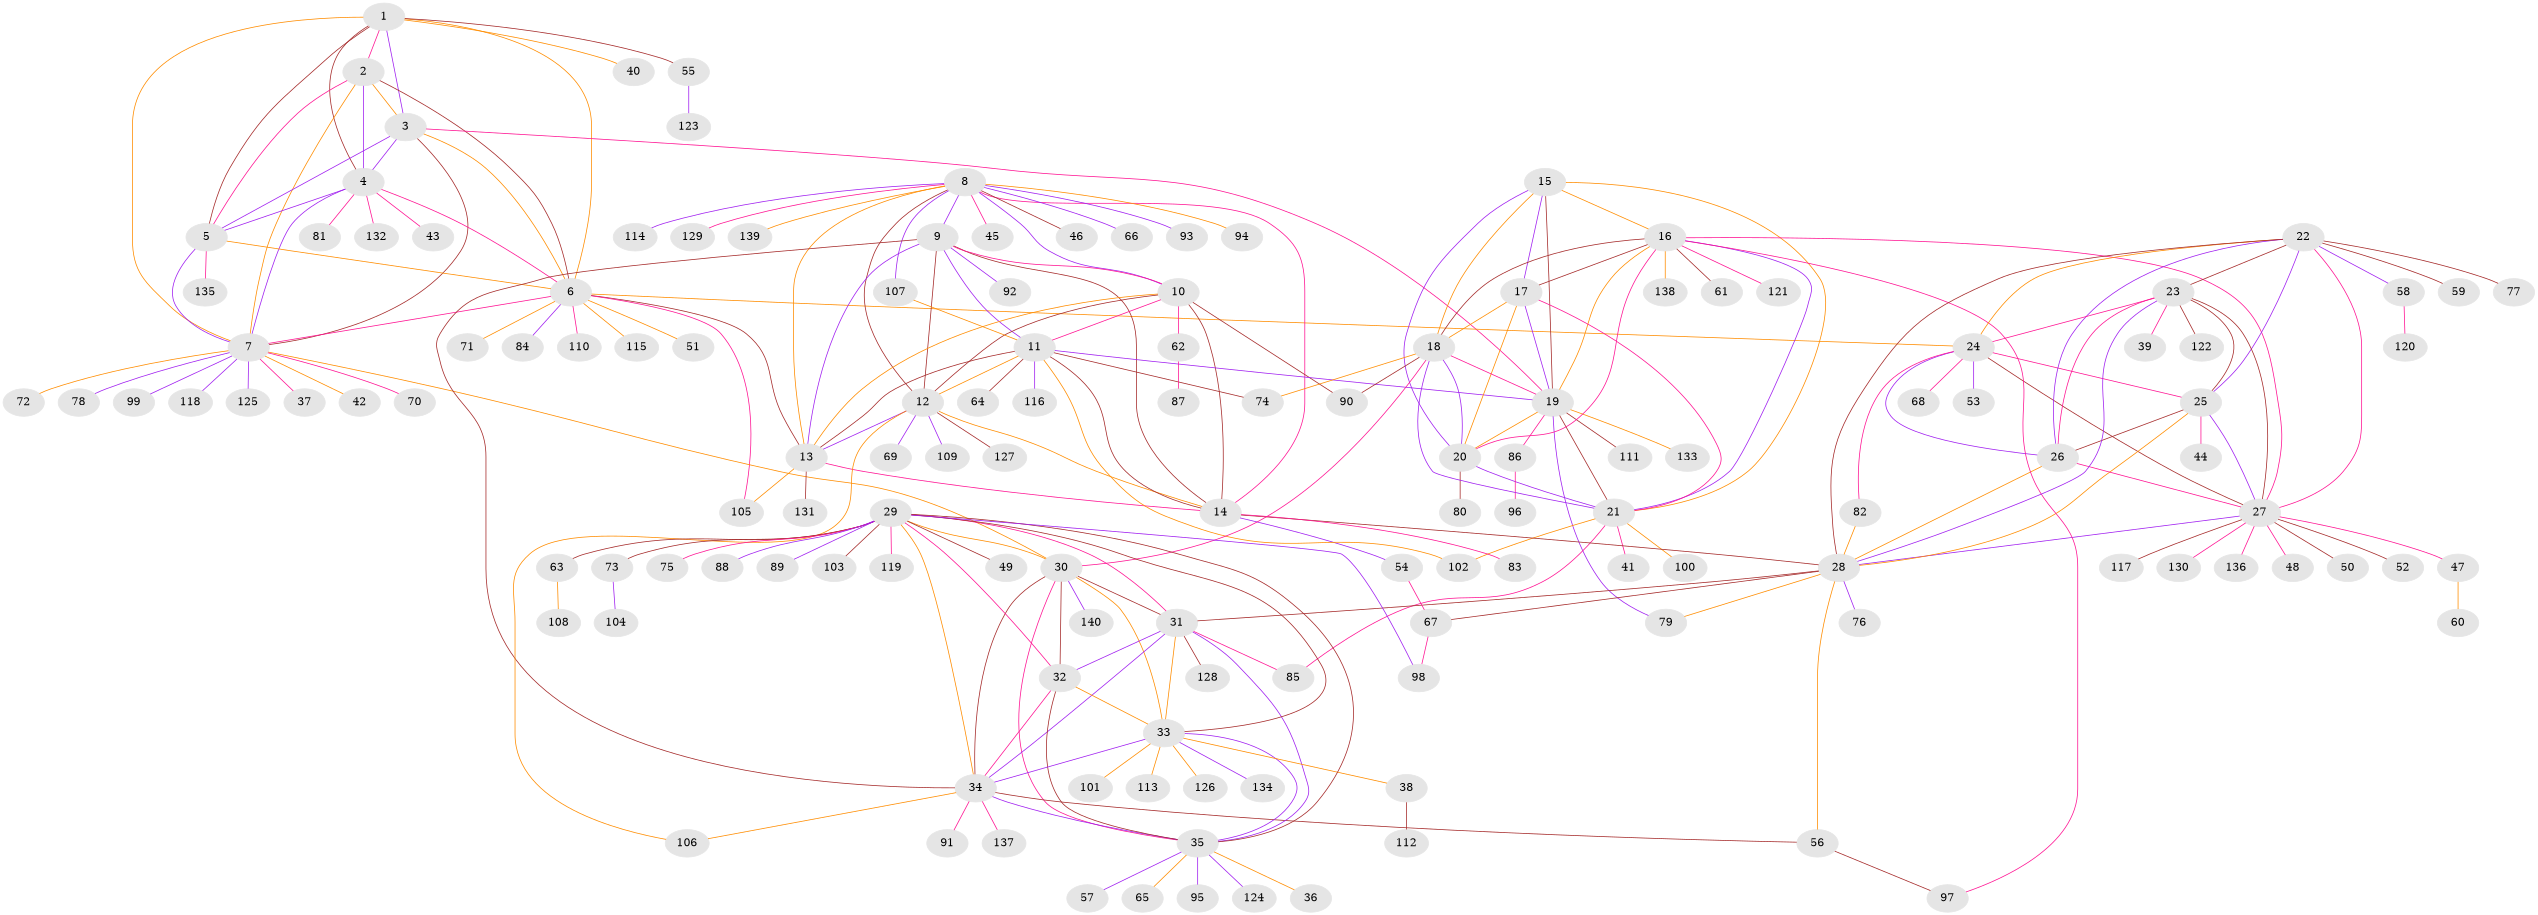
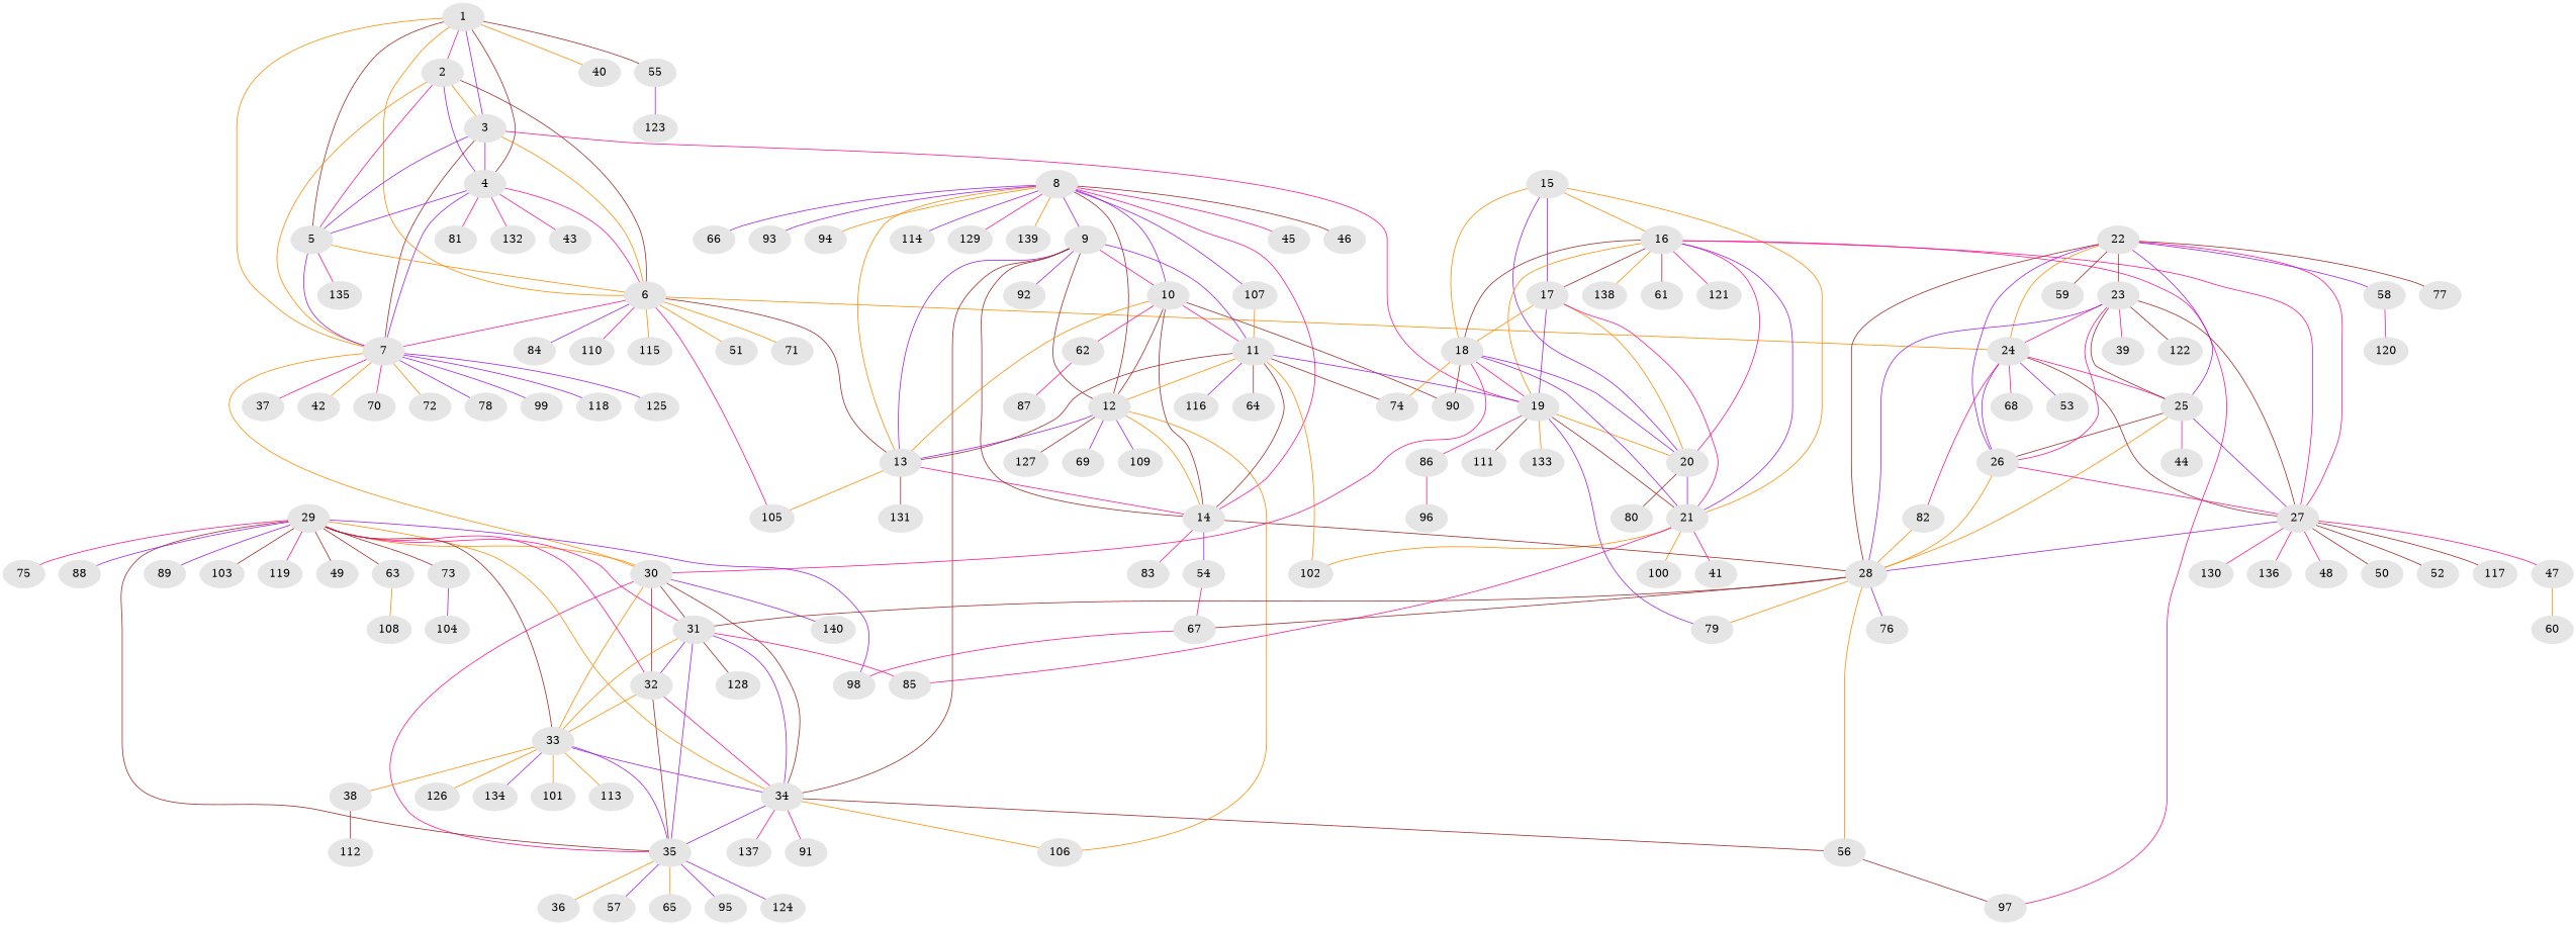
  graph {
    node [color=gray90 style=filled]
    edge [color=purple]
    1
    2
    3
    4
    5
    6
    7
    40
    55
    19
    43
    81
    132
    135
    13
    24
    51
    71
    84
    105
    110
    115
    30
    37
    42
    70
    72
    78
    99
    118
    125
    123
    20
    21
    79
    86
    111
    133
    14
    131
    27
    25
    26
    53
    68
    82
    34
    31
    32
    33
    35
    140
    8
    9
    10
    12
    45
    46
    66
    93
    94
    107
    114
    129
    139
    11
    92
    62
    90
    64
    74
    102
    116
    69
    106
    109
    127
    28
    54
    83
    56
    91
    137
    87
    67
    76
    15
    16
    17
    18
    61
    97
    121
    138
    80
    41
    85
    100
    47
    48
    50
    52
    117
    130
    136
    96
    22
    23
    58
    59
    77
    39
    122
    44
    120
    60
    128
    98
    29
    49
    63
    73
    75
    88
    89
    103
    119
    38
    101
    113
    126
    134
    36
    57
    65
    95
    124
    108
    104
    112
    1 -- 2 [color=deeppink]
    1 -- 3
    1 -- 4 [color=brown]
    1 -- 5 [color=brown]
    1 -- 6 [color=darkorange]
    1 -- 7 [color=darkorange]
    1 -- 40 [color=darkorange]
    1 -- 55 [color=brown]
    2 -- 3 [color=darkorange]
    2 -- 4
    2 -- 5 [color=deeppink]
    2 -- 6 [color=brown]
    2 -- 7 [color=darkorange]
    3 -- 4
    3 -- 5
    3 -- 6 [color=darkorange]
    3 -- 7 [color=brown]
    3 -- 19 [color=deeppink]
    4 -- 5
    4 -- 6 [color=deeppink]
    4 -- 7
    4 -- 43 [color=deeppink]
    4 -- 81 [color=deeppink]
    4 -- 132 [color=deeppink]
    5 -- 6 [color=darkorange]
    5 -- 7
    5 -- 135 [color=deeppink]
    6 -- 7 [color=deeppink]
    6 -- 13 [color=brown]
    6 -- 24 [color=darkorange]
    6 -- 51 [color=darkorange]
    6 -- 71 [color=darkorange]
    6 -- 84
    6 -- 105 [color=deeppink]
    6 -- 110 [color=deeppink]
    6 -- 115 [color=darkorange]
    7 -- 30 [color=darkorange]
    7 -- 37 [color=deeppink]
    7 -- 42 [color=darkorange]
    7 -- 70 [color=deeppink]
    7 -- 72 [color=darkorange]
    7 -- 78
    7 -- 99
    7 -- 118
    7 -- 125
    55 -- 123
    19 -- 20 [color=darkorange]
    19 -- 21 [color=brown]
    19 -- 79
    19 -- 86 [color=deeppink]
    19 -- 111 [color=brown]
    19 -- 133 [color=darkorange]
    13 -- 105 [color=darkorange]
    13 -- 14 [color=deeppink]
    13 -- 131 [color=brown]
    24 -- 27 [color=brown]
    24 -- 25 [color=deeppink]
    24 -- 26
    24 -- 53
    24 -- 68 [color=deeppink]
    24 -- 82 [color=deeppink]
    30 -- 34 [color=brown]
    30 -- 31 [color=brown]
    30 -- 32 [color=brown]
    30 -- 33 [color=darkorange]
    30 -- 35 [color=deeppink]
    30 -- 140
    20 -- 21
    20 -- 80 [color=brown]
    21 -- 102 [color=darkorange]
    21 -- 41 [color=deeppink]
    21 -- 85 [color=deeppink]
    21 -- 100 [color=darkorange]
    86 -- 96 [color=deeppink]
    14 -- 28 [color=brown]
    14 -- 54
    14 -- 83 [color=deeppink]
    27 -- 28
    27 -- 47 [color=deeppink]
    27 -- 48 [color=deeppink]
    27 -- 50 [color=brown]
    27 -- 52 [color=brown]
    27 -- 117 [color=brown]
    27 -- 130 [color=deeppink]
    27 -- 136 [color=deeppink]
    25 -- 27
    25 -- 26 [color=brown]
    25 -- 28 [color=darkorange]
    25 -- 44 [color=deeppink]
    26 -- 27 [color=deeppink]
    26 -- 28 [color=darkorange]
    82 -- 28 [color=darkorange]
    34 -- 35
    34 -- 106 [color=darkorange]
    34 -- 56 [color=brown]
    34 -- 91 [color=deeppink]
    34 -- 137 [color=deeppink]
    31 -- 34
    31 -- 32
    31 -- 33 [color=darkorange]
    31 -- 35
    31 -- 85 [color=deeppink]
    31 -- 128 [color=brown]
    32 -- 34 [color=deeppink]
    32 -- 33 [color=darkorange]
    32 -- 35 [color=brown]
    33 -- 34
    33 -- 35
    33 -- 38 [color=darkorange]
    33 -- 101 [color=darkorange]
    33 -- 113 [color=darkorange]
    33 -- 126 [color=darkorange]
    33 -- 134
    35 -- 36 [color=darkorange]
    35 -- 57
    35 -- 65 [color=darkorange]
    35 -- 95
    35 -- 124
    8 -- 13 [color=darkorange]
    8 -- 14 [color=deeppink]
    8 -- 9
    8 -- 10
    8 -- 12 [color=brown]
    8 -- 45 [color=deeppink]
    8 -- 46 [color=brown]
    8 -- 66
    8 -- 93
    8 -- 94 [color=darkorange]
    8 -- 107
    8 -- 114
    8 -- 129 [color=deeppink]
    8 -- 139 [color=darkorange]
    9 -- 13
    9 -- 14 [color=brown]
    9 -- 34 [color=brown]
    9 -- 10 [color=deeppink]
    9 -- 12 [color=brown]
    9 -- 11
    9 -- 92
    10 -- 13 [color=darkorange]
    10 -- 14 [color=brown]
    10 -- 12 [color=brown]
    10 -- 11 [color=deeppink]
    10 -- 62 [color=deeppink]
    10 -- 90 [color=brown]
    12 -- 13
    12 -- 14 [color=darkorange]
    12 -- 69
    12 -- 106 [color=darkorange]
    12 -- 109
    12 -- 127 [color=brown]
    107 -- 11 [color=darkorange]
    11 -- 19
    11 -- 13 [color=brown]
    11 -- 14 [color=brown]
    11 -- 12 [color=darkorange]
    11 -- 64 [color=brown]
    11 -- 74 [color=brown]
    11 -- 102 [color=darkorange]
    11 -- 116
    62 -- 87 [color=deeppink]
    28 -- 79 [color=darkorange]
    28 -- 31 [color=brown]
    28 -- 56 [color=darkorange]
    28 -- 67 [color=brown]
    28 -- 76
    54 -- 67 [color=deeppink]
    56 -- 97 [color=brown]
    67 -- 98 [color=deeppink]
-   15 -- 19 [color=brown]
    15 -- 20
    15 -- 21 [color=darkorange]
    15 -- 16 [color=darkorange]
    15 -- 17
    15 -- 18 [color=darkorange]
    16 -- 19 [color=darkorange]
    16 -- 20 [color=deeppink]
    16 -- 21
    16 -- 27 [color=deeppink]
    16 -- 17 [color=brown]
    16 -- 18 [color=brown]
    16 -- 61 [color=brown]
    16 -- 97 [color=deeppink]
    16 -- 121 [color=deeppink]
    16 -- 138 [color=darkorange]
    17 -- 19
    17 -- 20 [color=darkorange]
    17 -- 21 [color=deeppink]
    17 -- 18 [color=darkorange]
    18 -- 19 [color=deeppink]
    18 -- 30 [color=deeppink]
    18 -- 20
    18 -- 21
    18 -- 90 [color=brown]
    18 -- 74 [color=darkorange]
    47 -- 60 [color=darkorange]
    22 -- 24 [color=darkorange]
    22 -- 27 [color=deeppink]
    22 -- 25
    22 -- 26
    22 -- 28 [color=brown]
    22 -- 23 [color=brown]
    22 -- 58
    22 -- 59 [color=brown]
    22 -- 77 [color=brown]
    23 -- 24 [color=deeppink]
    23 -- 27 [color=brown]
    23 -- 25 [color=brown]
    23 -- 26 [color=deeppink]
    23 -- 28
    23 -- 39 [color=deeppink]
    23 -- 122 [color=brown]
    58 -- 120 [color=deeppink]
    29 -- 30 [color=darkorange]
    29 -- 34 [color=darkorange]
    29 -- 31 [color=deeppink]
    29 -- 32 [color=deeppink]
    29 -- 33 [color=brown]
    29 -- 35 [color=brown]
    29 -- 98
    29 -- 49 [color=brown]
    29 -- 63 [color=brown]
    29 -- 73 [color=brown]
    29 -- 75 [color=deeppink]
    29 -- 88
    29 -- 89
    29 -- 103 [color=brown]
    29 -- 119 [color=deeppink]
    63 -- 108 [color=darkorange]
    73 -- 104
    38 -- 112 [color=brown]
  }
